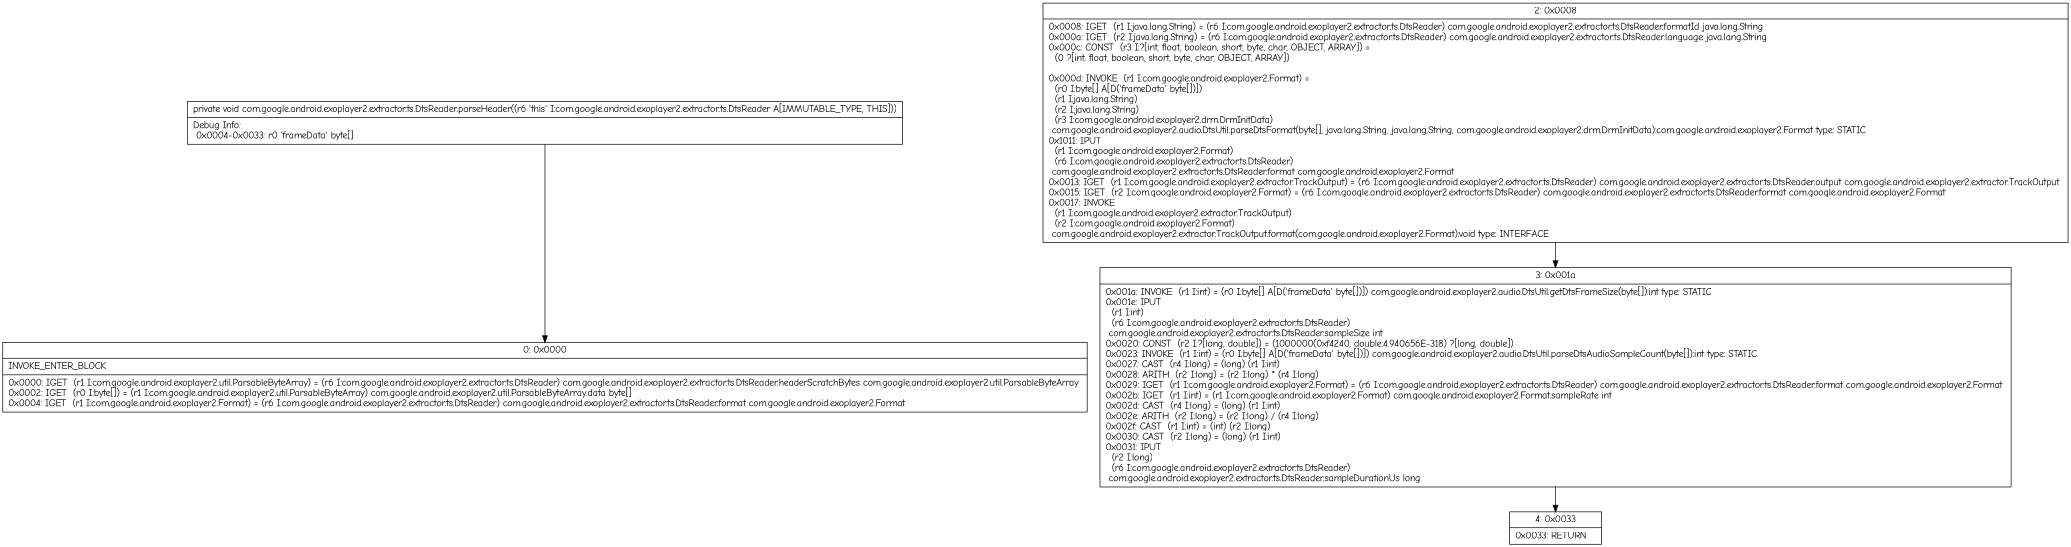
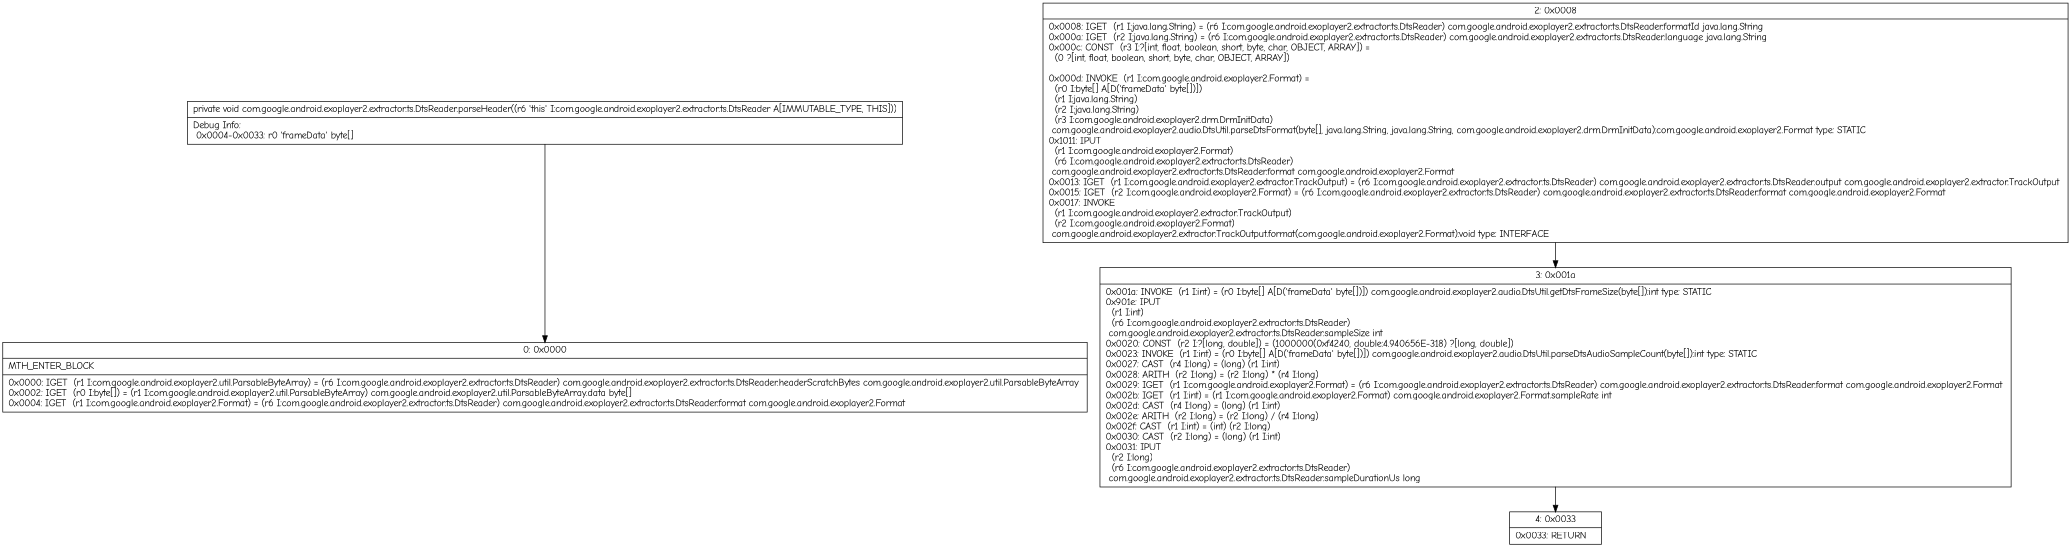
  digraph {
    fontname="Comic Neue"
    node [fontname="Comic Neue" shape=record]
    edge [fontname="Comic Neue"]
-   n1 [label="{0\:\ 0x0000|INVOKE_ENTER_BLOCK\l|0x0000: IGET  (r1 I:com.google.android.exoplayer2.util.ParsableByteArray) = (r6 I:com.google.android.exoplayer2.extractor.ts.DtsReader) com.google.android.exoplayer2.extractor.ts.DtsReader.headerScratchBytes com.google.android.exoplayer2.util.ParsableByteArray \l0x0002: IGET  (r0 I:byte[]) = (r1 I:com.google.android.exoplayer2.util.ParsableByteArray) com.google.android.exoplayer2.util.ParsableByteArray.data byte[] \l0x0004: IGET  (r1 I:com.google.android.exoplayer2.Format) = (r6 I:com.google.android.exoplayer2.extractor.ts.DtsReader) com.google.android.exoplayer2.extractor.ts.DtsReader.format com.google.android.exoplayer2.Format \l}"]
+   n1 [label="{0\:\ 0x0000|MTH_ENTER_BLOCK\l|0x0000: IGET  (r1 I:com.google.android.exoplayer2.util.ParsableByteArray) = (r6 I:com.google.android.exoplayer2.extractor.ts.DtsReader) com.google.android.exoplayer2.extractor.ts.DtsReader.headerScratchBytes com.google.android.exoplayer2.util.ParsableByteArray \l0x0002: IGET  (r0 I:byte[]) = (r1 I:com.google.android.exoplayer2.util.ParsableByteArray) com.google.android.exoplayer2.util.ParsableByteArray.data byte[] \l0x0004: IGET  (r1 I:com.google.android.exoplayer2.Format) = (r6 I:com.google.android.exoplayer2.extractor.ts.DtsReader) com.google.android.exoplayer2.extractor.ts.DtsReader.format com.google.android.exoplayer2.Format \l}"]
    n2 [label="{2\:\ 0x0008|0x0008: IGET  (r1 I:java.lang.String) = (r6 I:com.google.android.exoplayer2.extractor.ts.DtsReader) com.google.android.exoplayer2.extractor.ts.DtsReader.formatId java.lang.String \l0x000a: IGET  (r2 I:java.lang.String) = (r6 I:com.google.android.exoplayer2.extractor.ts.DtsReader) com.google.android.exoplayer2.extractor.ts.DtsReader.language java.lang.String \l0x000c: CONST  (r3 I:?[int, float, boolean, short, byte, char, OBJECT, ARRAY]) = \l  (0 ?[int, float, boolean, short, byte, char, OBJECT, ARRAY])\l \l0x000d: INVOKE  (r1 I:com.google.android.exoplayer2.Format) = \l  (r0 I:byte[] A[D('frameData' byte[])])\l  (r1 I:java.lang.String)\l  (r2 I:java.lang.String)\l  (r3 I:com.google.android.exoplayer2.drm.DrmInitData)\l com.google.android.exoplayer2.audio.DtsUtil.parseDtsFormat(byte[], java.lang.String, java.lang.String, com.google.android.exoplayer2.drm.DrmInitData):com.google.android.exoplayer2.Format type: STATIC \l0x1011: IPUT  \l  (r1 I:com.google.android.exoplayer2.Format)\l  (r6 I:com.google.android.exoplayer2.extractor.ts.DtsReader)\l com.google.android.exoplayer2.extractor.ts.DtsReader.format com.google.android.exoplayer2.Format \l0x0013: IGET  (r1 I:com.google.android.exoplayer2.extractor.TrackOutput) = (r6 I:com.google.android.exoplayer2.extractor.ts.DtsReader) com.google.android.exoplayer2.extractor.ts.DtsReader.output com.google.android.exoplayer2.extractor.TrackOutput \l0x0015: IGET  (r2 I:com.google.android.exoplayer2.Format) = (r6 I:com.google.android.exoplayer2.extractor.ts.DtsReader) com.google.android.exoplayer2.extractor.ts.DtsReader.format com.google.android.exoplayer2.Format \l0x0017: INVOKE  \l  (r1 I:com.google.android.exoplayer2.extractor.TrackOutput)\l  (r2 I:com.google.android.exoplayer2.Format)\l com.google.android.exoplayer2.extractor.TrackOutput.format(com.google.android.exoplayer2.Format):void type: INTERFACE \l}"]
-   n3 [label="{3\:\ 0x001a|0x001a: INVOKE  (r1 I:int) = (r0 I:byte[] A[D('frameData' byte[])]) com.google.android.exoplayer2.audio.DtsUtil.getDtsFrameSize(byte[]):int type: STATIC \l0x001e: IPUT  \l  (r1 I:int)\l  (r6 I:com.google.android.exoplayer2.extractor.ts.DtsReader)\l com.google.android.exoplayer2.extractor.ts.DtsReader.sampleSize int \l0x0020: CONST  (r2 I:?[long, double]) = (1000000(0xf4240, double:4.940656E\-318) ?[long, double]) \l0x0023: INVOKE  (r1 I:int) = (r0 I:byte[] A[D('frameData' byte[])]) com.google.android.exoplayer2.audio.DtsUtil.parseDtsAudioSampleCount(byte[]):int type: STATIC \l0x0027: CAST  (r4 I:long) = (long) (r1 I:int) \l0x0028: ARITH  (r2 I:long) = (r2 I:long) * (r4 I:long) \l0x0029: IGET  (r1 I:com.google.android.exoplayer2.Format) = (r6 I:com.google.android.exoplayer2.extractor.ts.DtsReader) com.google.android.exoplayer2.extractor.ts.DtsReader.format com.google.android.exoplayer2.Format \l0x002b: IGET  (r1 I:int) = (r1 I:com.google.android.exoplayer2.Format) com.google.android.exoplayer2.Format.sampleRate int \l0x002d: CAST  (r4 I:long) = (long) (r1 I:int) \l0x002e: ARITH  (r2 I:long) = (r2 I:long) \/ (r4 I:long) \l0x002f: CAST  (r1 I:int) = (int) (r2 I:long) \l0x0030: CAST  (r2 I:long) = (long) (r1 I:int) \l0x0031: IPUT  \l  (r2 I:long)\l  (r6 I:com.google.android.exoplayer2.extractor.ts.DtsReader)\l com.google.android.exoplayer2.extractor.ts.DtsReader.sampleDurationUs long \l}"]
+   n3 [label="{3\:\ 0x001a|0x001a: INVOKE  (r1 I:int) = (r0 I:byte[] A[D('frameData' byte[])]) com.google.android.exoplayer2.audio.DtsUtil.getDtsFrameSize(byte[]):int type: STATIC \l0x901e: IPUT  \l  (r1 I:int)\l  (r6 I:com.google.android.exoplayer2.extractor.ts.DtsReader)\l com.google.android.exoplayer2.extractor.ts.DtsReader.sampleSize int \l0x0020: CONST  (r2 I:?[long, double]) = (1000000(0xf4240, double:4.940656E\-318) ?[long, double]) \l0x0023: INVOKE  (r1 I:int) = (r0 I:byte[] A[D('frameData' byte[])]) com.google.android.exoplayer2.audio.DtsUtil.parseDtsAudioSampleCount(byte[]):int type: STATIC \l0x0027: CAST  (r4 I:long) = (long) (r1 I:int) \l0x0028: ARITH  (r2 I:long) = (r2 I:long) * (r4 I:long) \l0x0029: IGET  (r1 I:com.google.android.exoplayer2.Format) = (r6 I:com.google.android.exoplayer2.extractor.ts.DtsReader) com.google.android.exoplayer2.extractor.ts.DtsReader.format com.google.android.exoplayer2.Format \l0x002b: IGET  (r1 I:int) = (r1 I:com.google.android.exoplayer2.Format) com.google.android.exoplayer2.Format.sampleRate int \l0x002d: CAST  (r4 I:long) = (long) (r1 I:int) \l0x002e: ARITH  (r2 I:long) = (r2 I:long) \/ (r4 I:long) \l0x002f: CAST  (r1 I:int) = (int) (r2 I:long) \l0x0030: CAST  (r2 I:long) = (long) (r1 I:int) \l0x0031: IPUT  \l  (r2 I:long)\l  (r6 I:com.google.android.exoplayer2.extractor.ts.DtsReader)\l com.google.android.exoplayer2.extractor.ts.DtsReader.sampleDurationUs long \l}"]
    n4 [label="{4\:\ 0x0033|0x0033: RETURN   \l}"]
    n5 [label="{private void com.google.android.exoplayer2.extractor.ts.DtsReader.parseHeader((r6 'this' I:com.google.android.exoplayer2.extractor.ts.DtsReader A[IMMUTABLE_TYPE, THIS]))  | Debug Info:\l  0x0004\-0x0033: r0 'frameData' byte[]\l}"]
    n2 -> n3
    n3 -> n4
    n5 -> n1
  }
